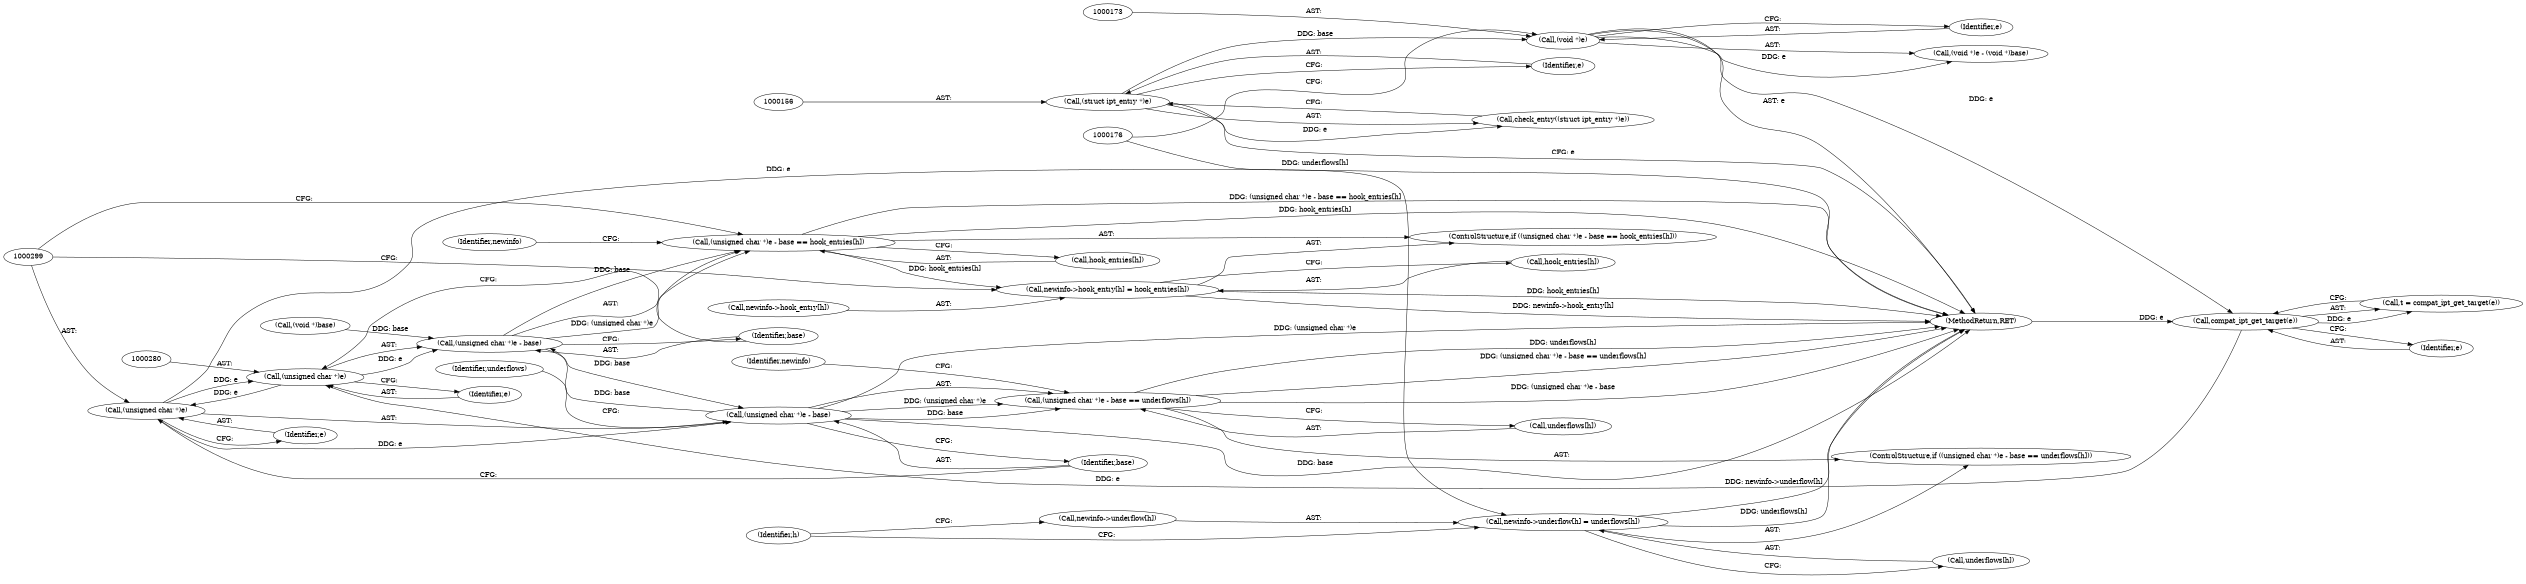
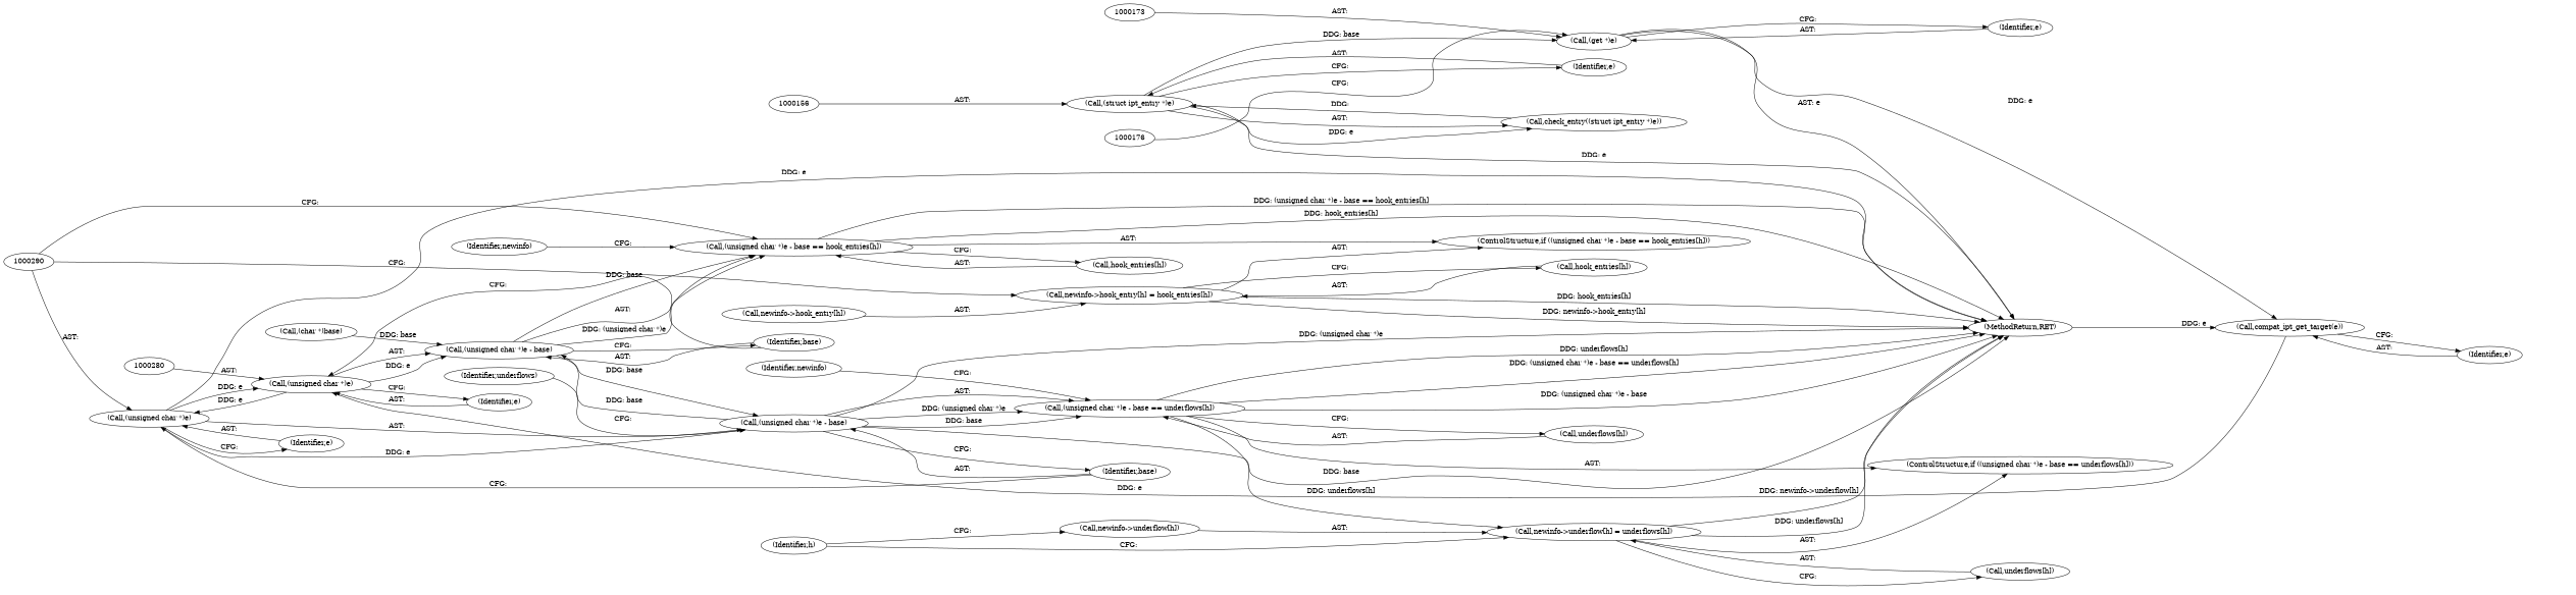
  digraph {
    rankdir=LR
    n1 [label="(Call,(unsigned char *)e)"]
    n2 [label="(Call,(unsigned char *)e)"]
    n3 [label="(Call,(unsigned char *)e - base)"]
    n4 [label="(MethodReturn,RET)"]
    n5 [label="(Identifier,e)"]
    n6 [label="(Call,(unsigned char *)e - base)"]
    n7 [label="(Identifier,e)"]
    n8 [label="(Call,(unsigned char *)e - base == underflows[h])"]
    n9 [label="(Identifier,base)"]
    n10 [label="(Call,compat_ipt_get_target(e))"]
    n11 [label="(Call,(unsigned char *)e - base == hook_entries[h])"]
    n12 [label="(Identifier,base)"]
-   n13 [label="(Call,t = compat_ipt_get_target(e))"]
    n14 [label="(Identifier,e)"]
-   n15 [label="(Call,(void *)e)"]
+   n15 [label="(Call,(get *)e)"]
    n16 [label="(Identifier,e)"]
-   n17 [label="(Call,(void *)e - (void *)base)"]
    n18 [label="(Call,(struct ipt_entry *)e)"]
    n19 [label="(Identifier,e)"]
    n20 [label="(Call,check_entry((struct ipt_entry *)e))"]
    n21 [label="(Call,newinfo->hook_entry[h] = hook_entries[h])"]
    n22 [label="(Call,hook_entries[h])"]
    n23 [label="(ControlStructure,if ((unsigned char *)e - base == hook_entries[h]))"]
    n24 [label="(Call,hook_entries[h])"]
    n25 [label="(Call,newinfo->underflow[h] = underflows[h])"]
    n26 [label="(ControlStructure,if ((unsigned char *)e - base == underflows[h]))"]
    n27 [label="(Call,underflows[h])"]
    n28 [label="(Call,underflows[h])"]
    n29 [label="(Identifier,h)"]
    n30 [label="(Call,newinfo->underflow[h])"]
-   n31 [label="(Call,(void *)base)"]
+   n31 [label="(Call,(char *)base)"]
    n32 [label="(Identifier,newinfo)"]
    n33 [label="(Call,newinfo->hook_entry[h])"]
    n34 [label="(Identifier,underflows)"]
    n35 [label="(Identifier,newinfo)"]
-   1000299
+   1000299 [label=1000290]
    1000280
    1000173
    1000176
    1000156
    n1 -> n2 [label="DDG: e"]
    n1 -> n3 [label="AST: "]
    n1 -> n3 [label="DDG: e"]
    n1 -> n4 [label="DDG: e"]
    n1 -> n5 [label="CFG: "]
    n2 -> n1 [label="DDG: e"]
    n2 -> n6 [label="AST: "]
    n2 -> n6 [label="DDG: e"]
    n2 -> n7 [label="CFG: "]
    n3 -> n4 [label="DDG: base"]
    n3 -> n4 [label="DDG: (unsigned char *)e"]
    n3 -> n6 [label="DDG: base"]
    n3 -> n8 [label="AST: "]
    n3 -> n8 [label="DDG: (unsigned char *)e"]
    n3 -> n8 [label="DDG: base"]
    n3 -> n9 [label="CFG: "]
    n4 -> n10 [label="DDG: e"]
    n5 -> n1 [label="AST: "]
    n6 -> n3 [label="DDG: base"]
    n6 -> n11 [label="AST: "]
    n6 -> n11 [label="DDG: (unsigned char *)e"]
    n6 -> n11 [label="DDG: base"]
    n6 -> n12 [label="CFG: "]
    n7 -> n2 [label="AST: "]
    n8 -> n4 [label="DDG: underflows[h]"]
    n8 -> n4 [label="DDG: (unsigned char *)e - base == underflows[h]"]
    n8 -> n4 [label="DDG: (unsigned char *)e - base"]
-   1000176 -> n25 [label="DDG: underflows[h]"]
+   n8 -> n25 [label="DDG: underflows[h]"]
    n8 -> n26 [label="AST: "]
    n8 -> n27 [label="CFG: "]
    n9 -> n1 [label="CFG: "]
    n9 -> n3 [label="AST: "]
    n10 -> n2 [label="DDG: e"]
-   n10 -> n13 [label="AST: "]
-   n10 -> n13 [label="DDG: e"]
    n10 -> n14 [label="CFG: "]
    n11 -> n4 [label="DDG: (unsigned char *)e - base == hook_entries[h]"]
    n11 -> n4 [label="DDG: hook_entries[h]"]
-   n11 -> n21 [label="DDG: hook_entries[h]"]
    n11 -> n22 [label="CFG: "]
    n11 -> n23 [label="AST: "]
    n12 -> n2 [label="CFG: "]
    n12 -> n6 [label="AST: "]
-   n13 -> n10 [label="CFG: "]
    n14 -> n10 [label="AST: "]
    n15 -> n4 [label="AST: e"]
    n15 -> n10 [label="DDG: e"]
    n15 -> n16 [label="CFG: "]
-   n15 -> n17 [label="AST: "]
-   n15 -> n17 [label="DDG: e"]
    n16 -> n15 [label="AST: "]
-   n18 -> n4 [label="CFG: e"]
+   n18 -> n4 [label="DDG: e"]
    n18 -> n15 [label="DDG: base"]
    n18 -> n19 [label="CFG: "]
    n18 -> n20 [label="AST: "]
    n18 -> n20 [label="DDG: e"]
    n19 -> n18 [label="AST: "]
-   n20 -> n18 [label="CFG: "]
+   n20 -> n18 [label="DDG: "]
    n21 -> n4 [label="DDG: hook_entries[h]"]
    n21 -> n4 [label="DDG: newinfo->hook_entry[h]"]
    n21 -> n23 [label="AST: "]
    n21 -> n24 [label="CFG: "]
    n22 -> n11 [label="AST: "]
    n24 -> n21 [label="AST: "]
    n25 -> n4 [label="DDG: underflows[h]"]
    n25 -> n4 [label="DDG: newinfo->underflow[h]"]
    n25 -> n26 [label="AST: "]
    n25 -> n28 [label="CFG: "]
    n27 -> n8 [label="AST: "]
    n28 -> n25 [label="AST: "]
    n29 -> n25 [label="CFG: "]
    n29 -> n30 [label="CFG: "]
    n30 -> n25 [label="AST: "]
    n31 -> n6 [label="DDG: base"]
    n32 -> n11 [label="CFG: "]
    n33 -> n21 [label="AST: "]
    n34 -> n3 [label="CFG: "]
    n35 -> n8 [label="CFG: "]
    1000299 -> n1 [label="AST: "]
    1000299 -> n11 [label="CFG: "]
    1000299 -> n21 [label="CFG: "]
    1000280 -> n2 [label="AST: "]
    1000173 -> n15 [label="AST: "]
    1000176 -> n15 [label="CFG: "]
    1000156 -> n18 [label="AST: "]
  }
